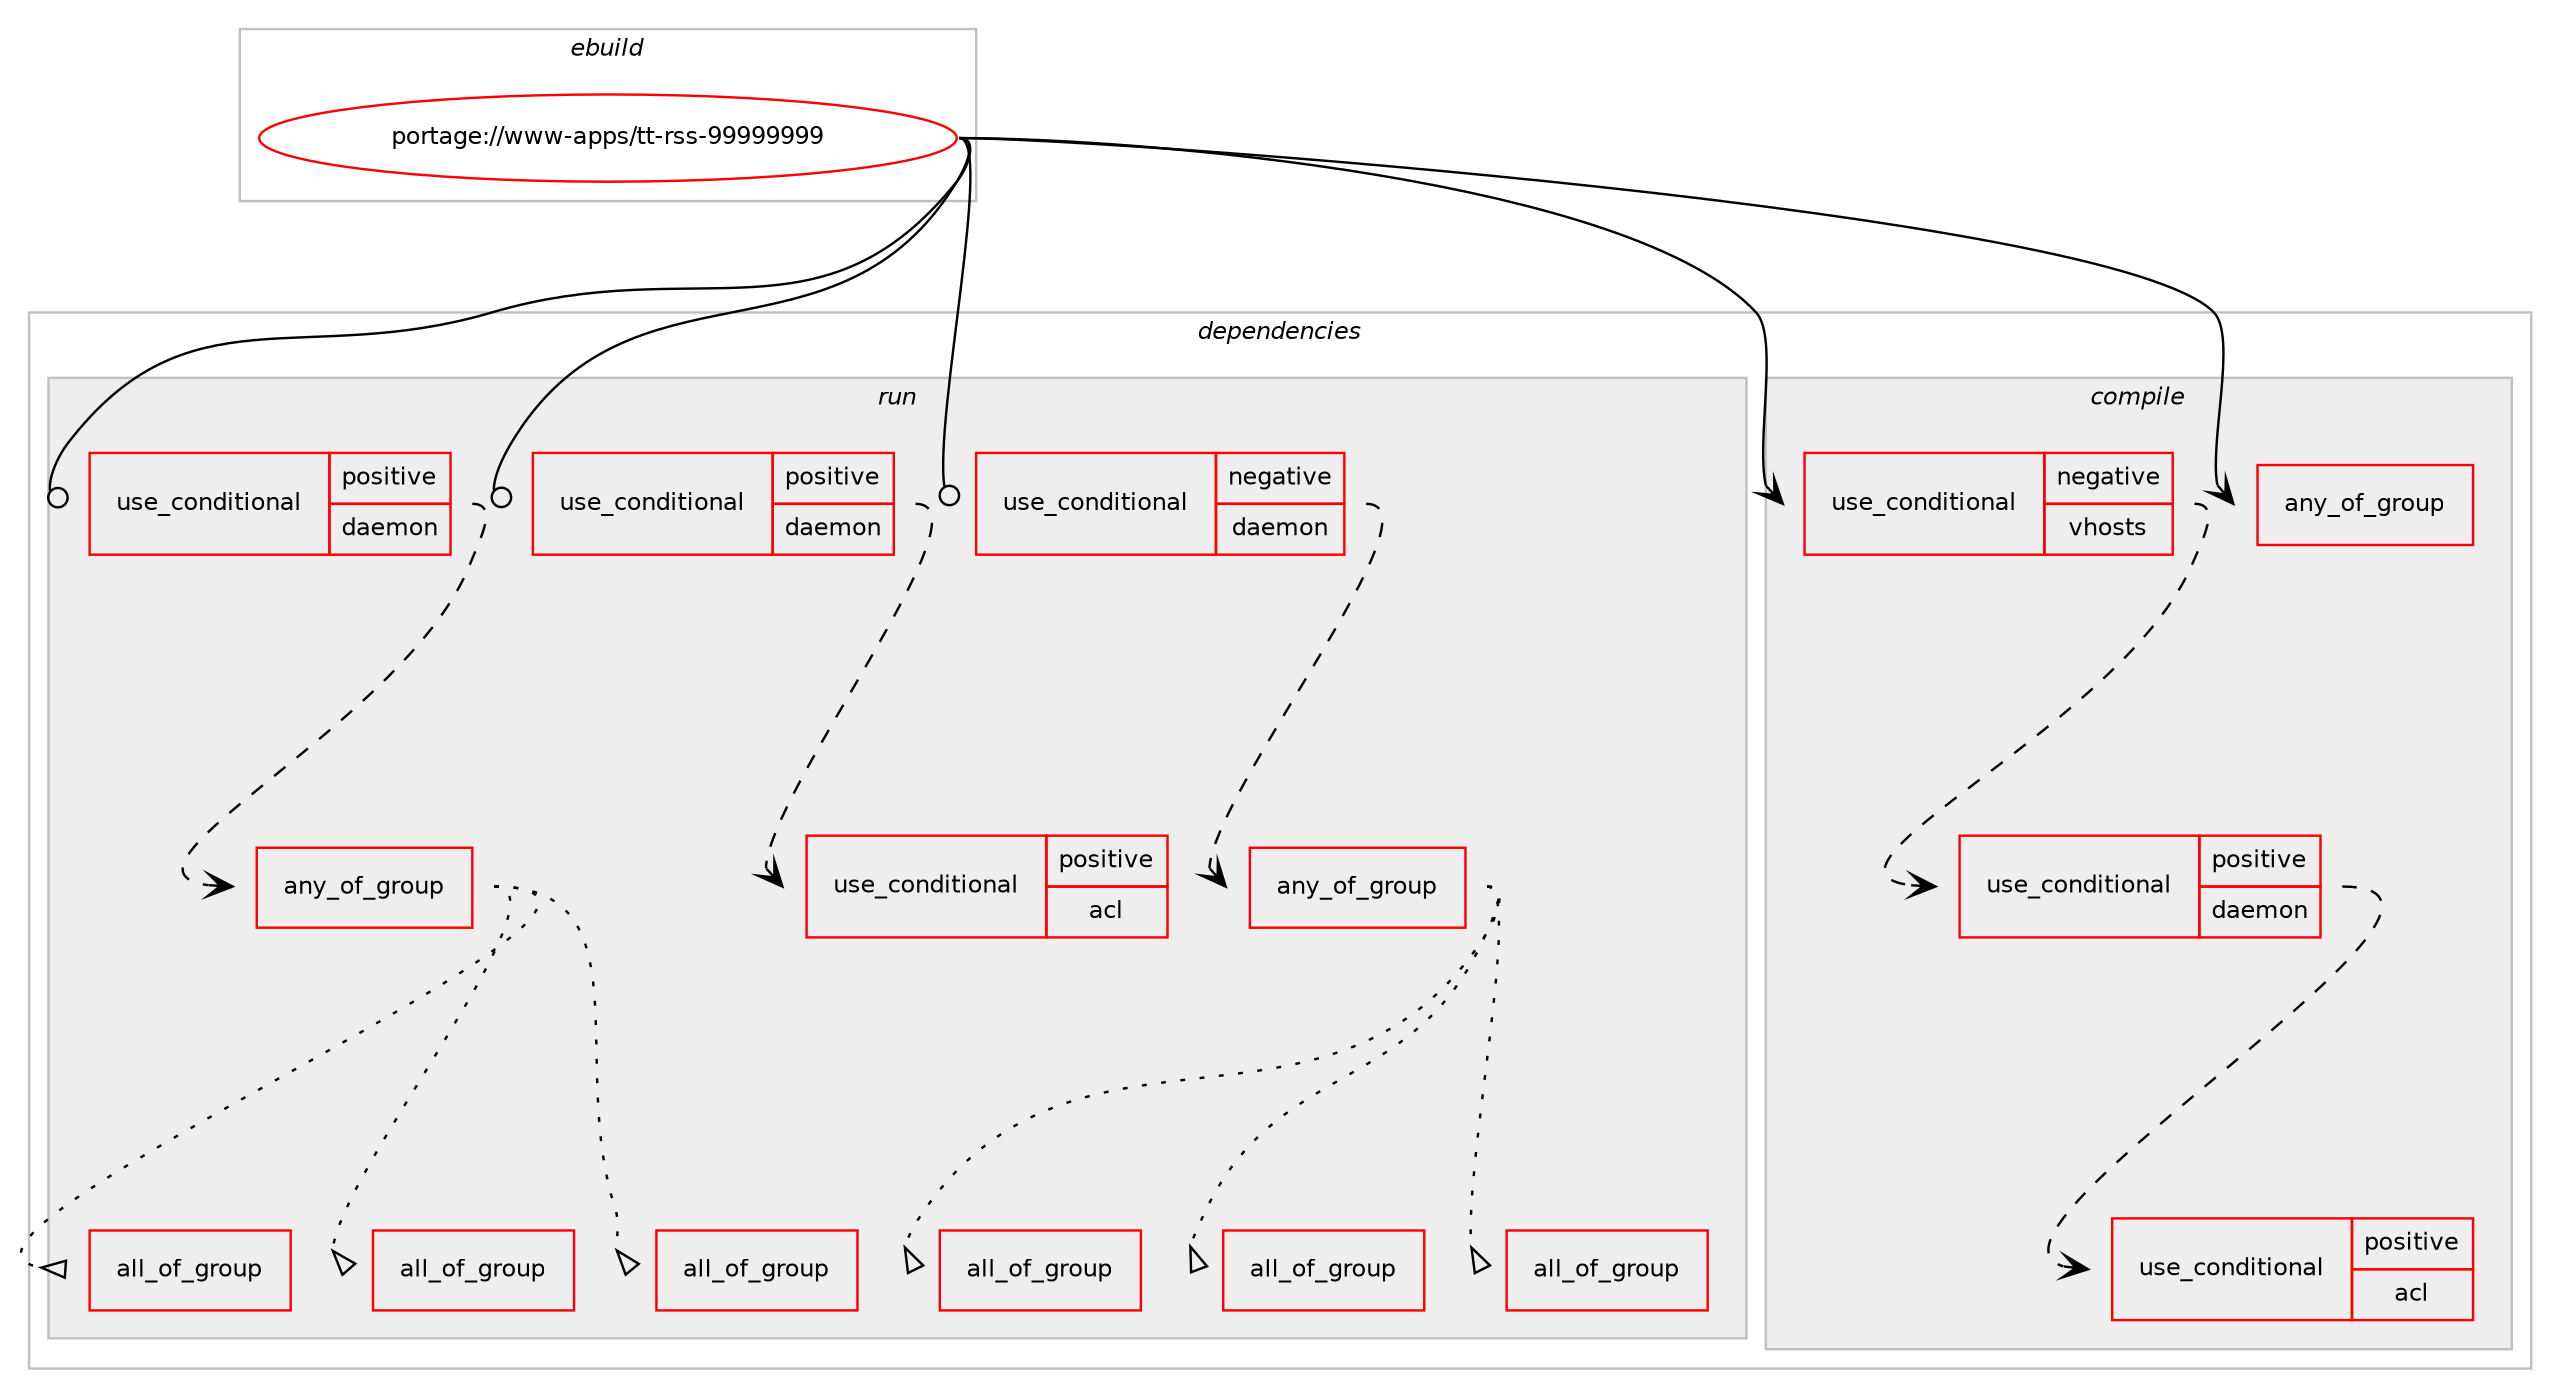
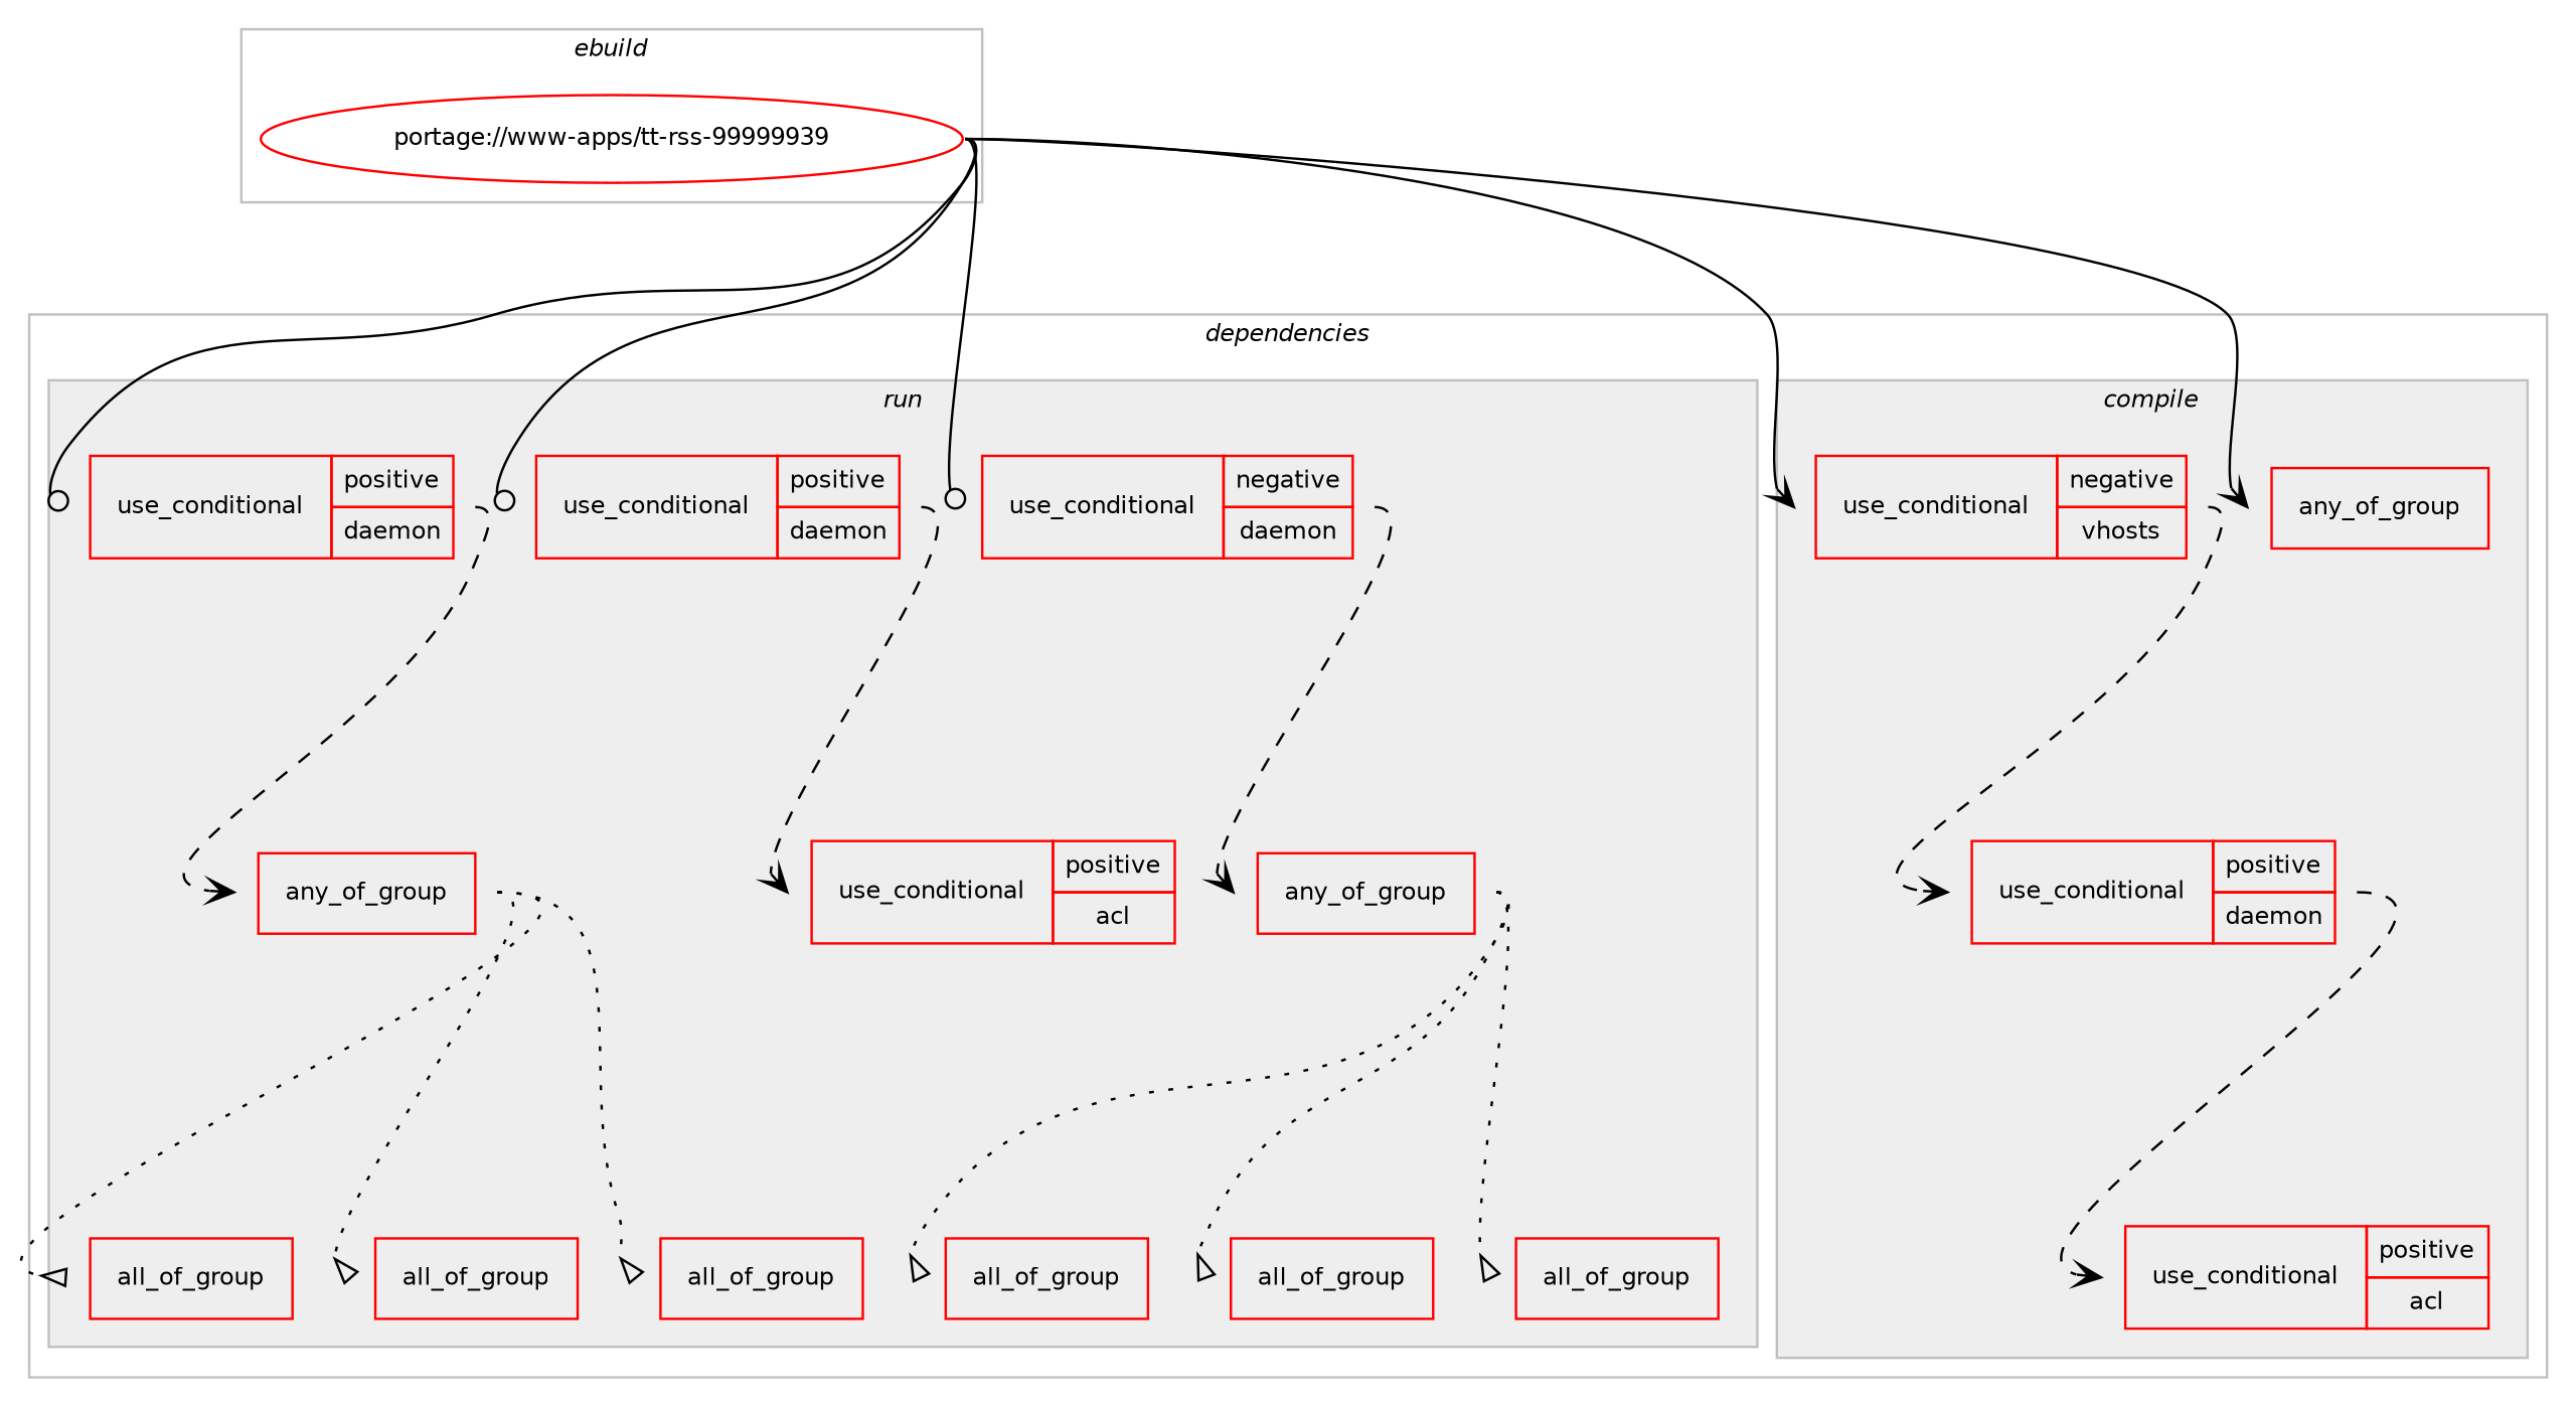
  digraph {
    compound=true
    concentrate=true
    fontname=Helvetica
    fontsize=10
    newrank=true
    rankdir=TB
    ranksep=1.5
    node [color=red fontname=Helvetica fontsize=10 shape=none]
    edge [arrowhead=vee headport=w style=dotted tailport=e weight=20]
-   n1 [label="portage://www-apps/tt-rss-99999999" width=4 shape=""]
+   n1 [label="portage://www-apps/tt-rss-99999939" width=4 shape=""]
    n2 [label=<<TABLE BORDER="0" CELLBORDER="1" CELLSPACING="0" CELLPADDING="4"><TR><TD CELLPADDING="10">any_of_group</TD></TR></TABLE>>]
    n3 [label=<<TABLE BORDER="0" CELLBORDER="1" CELLSPACING="0" CELLPADDING="4"><TR><TD ROWSPAN="3" CELLPADDING="10">use_conditional</TD></TR><TR><TD>positive</TD></TR><TR><TD>acl</TD></TR></TABLE>>]
    n4 [label=<<TABLE BORDER="0" CELLBORDER="1" CELLSPACING="0" CELLPADDING="4"><TR><TD ROWSPAN="3" CELLPADDING="10">use_conditional</TD></TR><TR><TD>positive</TD></TR><TR><TD>daemon</TD></TR></TABLE>>]
    n5 [label=<<TABLE BORDER="0" CELLBORDER="1" CELLSPACING="0" CELLPADDING="4"><TR><TD ROWSPAN="3" CELLPADDING="10">use_conditional</TD></TR><TR><TD>negative</TD></TR><TR><TD>vhosts</TD></TR></TABLE>>]
    n6 [label=<<TABLE BORDER="0" CELLBORDER="1" CELLSPACING="0" CELLPADDING="4"><TR><TD CELLPADDING="10">all_of_group</TD></TR></TABLE>>]
    n7 [label=<<TABLE BORDER="0" CELLBORDER="1" CELLSPACING="0" CELLPADDING="4"><TR><TD CELLPADDING="10">all_of_group</TD></TR></TABLE>>]
    n8 [label=<<TABLE BORDER="0" CELLBORDER="1" CELLSPACING="0" CELLPADDING="4"><TR><TD CELLPADDING="10">all_of_group</TD></TR></TABLE>>]
    n9 [label=<<TABLE BORDER="0" CELLBORDER="1" CELLSPACING="0" CELLPADDING="4"><TR><TD CELLPADDING="10">any_of_group</TD></TR></TABLE>>]
    n10 [label=<<TABLE BORDER="0" CELLBORDER="1" CELLSPACING="0" CELLPADDING="4"><TR><TD ROWSPAN="3" CELLPADDING="10">use_conditional</TD></TR><TR><TD>negative</TD></TR><TR><TD>daemon</TD></TR></TABLE>>]
    n11 [label=<<TABLE BORDER="0" CELLBORDER="1" CELLSPACING="0" CELLPADDING="4"><TR><TD ROWSPAN="3" CELLPADDING="10">use_conditional</TD></TR><TR><TD>positive</TD></TR><TR><TD>acl</TD></TR></TABLE>>]
    n12 [label=<<TABLE BORDER="0" CELLBORDER="1" CELLSPACING="0" CELLPADDING="4"><TR><TD ROWSPAN="3" CELLPADDING="10">use_conditional</TD></TR><TR><TD>positive</TD></TR><TR><TD>daemon</TD></TR></TABLE>>]
    n13 [label=<<TABLE BORDER="0" CELLBORDER="1" CELLSPACING="0" CELLPADDING="4"><TR><TD CELLPADDING="10">all_of_group</TD></TR></TABLE>>]
    n14 [label=<<TABLE BORDER="0" CELLBORDER="1" CELLSPACING="0" CELLPADDING="4"><TR><TD CELLPADDING="10">all_of_group</TD></TR></TABLE>>]
    n15 [label=<<TABLE BORDER="0" CELLBORDER="1" CELLSPACING="0" CELLPADDING="4"><TR><TD CELLPADDING="10">all_of_group</TD></TR></TABLE>>]
    n16 [label=<<TABLE BORDER="0" CELLBORDER="1" CELLSPACING="0" CELLPADDING="4"><TR><TD CELLPADDING="10">any_of_group</TD></TR></TABLE>>]
    n17 [label=<<TABLE BORDER="0" CELLBORDER="1" CELLSPACING="0" CELLPADDING="4"><TR><TD ROWSPAN="3" CELLPADDING="10">use_conditional</TD></TR><TR><TD>positive</TD></TR><TR><TD>daemon</TD></TR></TABLE>>]
    subgraph cluster_1 {
      color=gray
      label=<<i>ebuild</i>>
      rank=same
      n1
    }
    subgraph cluster_2 {
      color=gray
      label=<<i>dependencies</i>>
      subgraph cluster_3 {
        color=gray
        fillcolor="#eeeeee"
        label=<<i>compile</i>>
        style=filled
        subgraph sub_4 {
          color=gray
          fillcolor="#eeeeee"
          label=<<i>compile</i>>
          style=filled
          n2
        }
        subgraph sub_5 {
          color=gray
          fillcolor="#eeeeee"
          label=<<i>compile</i>>
          style=filled
          n5
          subgraph sub_6 {
            color=gray
            fillcolor="#eeeeee"
            label=<<i>compile</i>>
            style=filled
            n4
            subgraph sub_7 {
              color=gray
              fillcolor="#eeeeee"
              label=<<i>compile</i>>
              style=filled
              n3
            }
          }
        }
      }
      subgraph cluster_8 {
        color=gray
        fillcolor="#eeeeee"
        label=<<i>compile and run</i>>
        style=filled
      }
      subgraph cluster_9 {
        color=gray
        fillcolor="#eeeeee"
        label=<<i>run</i>>
        style=filled
        subgraph sub_10 {
          color=gray
          fillcolor="#eeeeee"
          label=<<i>run</i>>
          style=filled
          n10
          subgraph sub_11 {
            color=gray
            fillcolor="#eeeeee"
            label=<<i>run</i>>
            style=filled
            n9
            subgraph sub_12 {
              color=gray
              fillcolor="#eeeeee"
              label=<<i>run</i>>
              style=filled
              n6
            }
            subgraph sub_13 {
              color=gray
              fillcolor="#eeeeee"
              label=<<i>run</i>>
              style=filled
              n7
            }
            subgraph sub_14 {
              color=gray
              fillcolor="#eeeeee"
              label=<<i>run</i>>
              style=filled
              n8
            }
          }
        }
        subgraph sub_15 {
          color=gray
          fillcolor="#eeeeee"
          label=<<i>run</i>>
          style=filled
          n12
          subgraph sub_16 {
            color=gray
            fillcolor="#eeeeee"
            label=<<i>run</i>>
            style=filled
            n11
          }
        }
        subgraph sub_17 {
          color=gray
          fillcolor="#eeeeee"
          label=<<i>run</i>>
          style=filled
          n17
          subgraph sub_18 {
            color=gray
            fillcolor="#eeeeee"
            label=<<i>run</i>>
            style=filled
            n16
            subgraph sub_19 {
              color=gray
              fillcolor="#eeeeee"
              label=<<i>run</i>>
              style=filled
              n13
            }
            subgraph sub_20 {
              color=gray
              fillcolor="#eeeeee"
              label=<<i>run</i>>
              style=filled
              n14
            }
            subgraph sub_21 {
              color=gray
              fillcolor="#eeeeee"
              label=<<i>run</i>>
              style=filled
              n15
            }
          }
        }
      }
    }
    subgraph cluster_22 {
      color=gray
      label=<<i>candidates</i>>
      rank=same
    }
    n1 -> n2 [style=solid]
    n1 -> n5 [style=solid]
    n1 -> n10 [arrowhead=odot style=solid]
    n1 -> n12 [arrowhead=odot style=solid]
    n1 -> n17 [arrowhead=odot style=solid]
    n4 -> n3 [style=dashed]
    n5 -> n4 [style=dashed]
    n9 -> n6 [arrowhead=oinv]
    n9 -> n7 [arrowhead=oinv]
    n9 -> n8 [arrowhead=oinv]
    n10 -> n9 [style=dashed]
    n12 -> n11 [style=dashed]
    n16 -> n13 [arrowhead=oinv]
    n16 -> n14 [arrowhead=oinv]
    n16 -> n15 [arrowhead=oinv]
    n17 -> n16 [style=dashed]
  }
